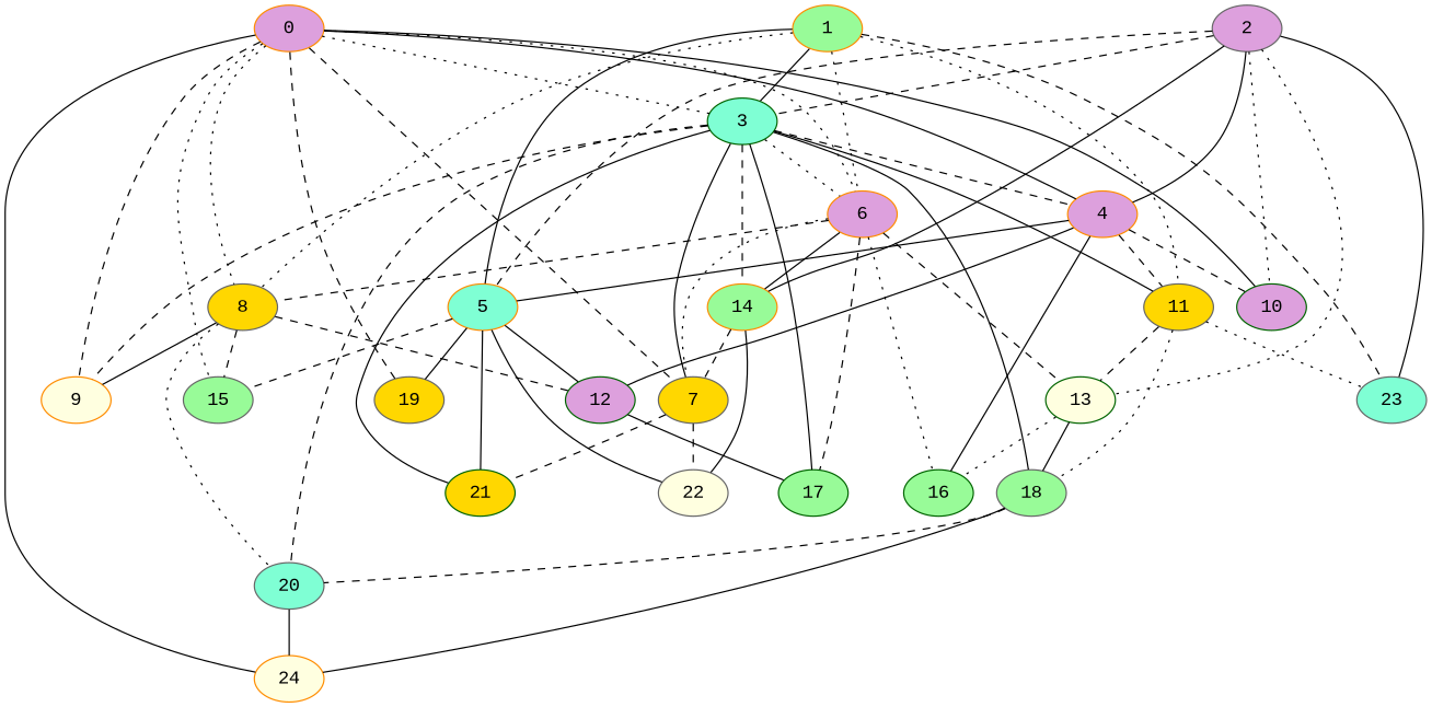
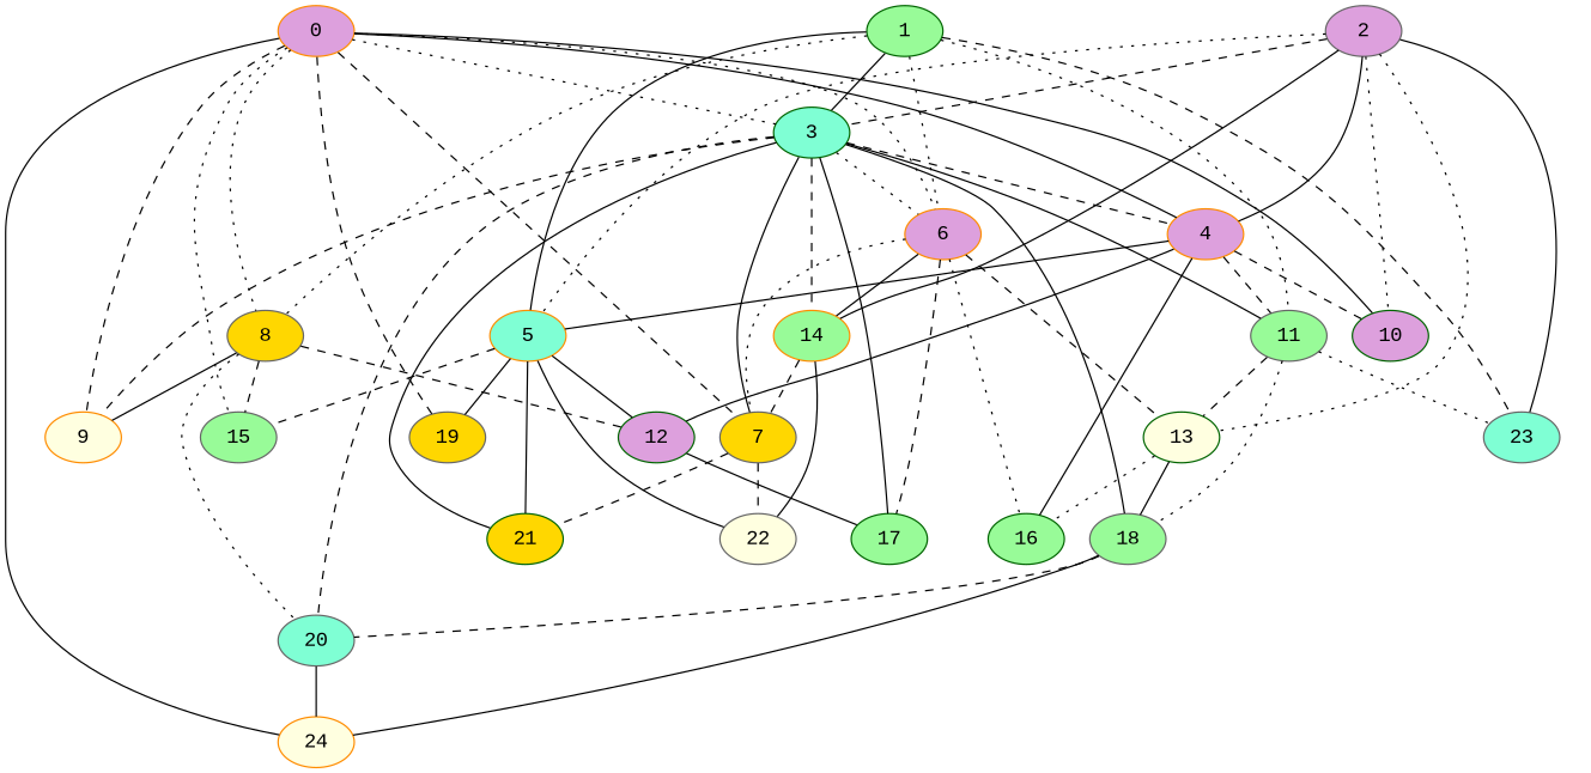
  strict graph {
    fontname="Liberation Mono"
    node [color=gray40 fillcolor=plum fontname="Liberation Mono" style=filled]
    edge [fontname="Liberation Mono" is_available=True prob=1.0 style=solid]
    0 [color=darkorange]
    3 [color=darkgreen fillcolor=aquamarine]
    4 [color=darkorange]
    6 [color=darkorange]
    7 [fillcolor=gold]
    8 [fillcolor=gold]
    9 [color=darkorange fillcolor=lightyellow]
    10 [color=darkgreen]
    15 [fillcolor=palegreen]
    19 [fillcolor=gold]
    24 [color=darkorange fillcolor=lightyellow]
-   11 [fillcolor=gold]
+   11 [fillcolor=palegreen]
    14 [color=darkorange fillcolor=palegreen]
    17 [color=darkgreen fillcolor=palegreen]
    18 [fillcolor=palegreen]
    20 [fillcolor=aquamarine]
    21 [color=darkgreen fillcolor=gold]
    5 [color=darkorange fillcolor=aquamarine]
    12 [color=darkgreen]
    16 [color=darkgreen fillcolor=palegreen]
    13 [color=darkgreen fillcolor=lightyellow]
    22 [fillcolor=lightyellow]
-   1 [color=darkorange fillcolor=palegreen]
+   1 [color=darkgreen fillcolor=palegreen]
    23 [fillcolor=aquamarine]
    2
    0 -- 3 [style=dotted]
    0 -- 4 [prob=0.777822886201]
    0 -- 6 [style=dotted]
    0 -- 7 [prob=0.510984315635 style=dashed]
    0 -- 8 [prob=0.849907098827 style=dotted]
    0 -- 9 [style=dashed]
    0 -- 10 [prob=0.334696288148]
    0 -- 15 [style=dotted]
    0 -- 19 [prob=0.849391667561 style=dashed]
    0 -- 24 [prob=0.429035090156]
    3 -- 4 [prob=0.201936997665 style=dashed]
    3 -- 6 [prob=0.44080425784 style=dotted]
    3 -- 7
    3 -- 9 [prob=0.0473713986553 style=dashed]
    3 -- 11
    3 -- 14 [prob=0.0211588426405 style=dashed]
    3 -- 17
    3 -- 18 [prob=0.0681947208761]
    3 -- 20 [prob=0.521907086882 style=dashed]
    3 -- 21 [prob=0.112794622697]
    4 -- 10 [prob=0.504981133008 style=dashed]
    4 -- 11 [style=dashed]
    4 -- 5 [prob=0.0201662345391]
    4 -- 12 [prob=0.929483420843]
    4 -- 16 [prob=0.228407439074]
    6 -- 7 [style=dotted]
-   6 -- 8 [prob=0.0828889094992 style=dashed]
    6 -- 14 [prob=0.1712294813]
    6 -- 17 [style=dashed]
    6 -- 16 [prob=0.802719258593 style=dotted]
    6 -- 13 [prob=0.111388742316 style=dashed]
    7 -- 21 [prob=0.672873704669 style=dashed]
    7 -- 22 [style=dashed]
    8 -- 9 [prob=0.652708599048]
    8 -- 15 [prob=0.359822020511 style=dashed]
    8 -- 20 [prob=0.658759076466 style=dotted]
    8 -- 12 [prob=0.683458340513 style=dashed]
    11 -- 18 [prob=0.493215519802 style=dotted]
    11 -- 13 [style=dashed]
    11 -- 23 [prob=0.695781816814 style=dotted]
    14 -- 7 [prob=0.653096059506 style=dashed]
    14 -- 22
    18 -- 24
    18 -- 20 [prob=0.544802549677 style=dashed]
    20 -- 24
    5 -- 15 [style=dashed]
    5 -- 19 [prob=0.582442983853]
    5 -- 21 [prob=0.82604838989]
    5 -- 12 [prob=0.483143882322]
    5 -- 22 [prob=0.192791818391]
    12 -- 17 [prob=0.280685509594]
    13 -- 18 [prob=0.863298422579]
    13 -- 16 [prob=0.318935302172 style=dotted]
    1 -- 3 [prob=0.998995784927]
    1 -- 6 [prob=0.16967185693 style=dotted]
    1 -- 8 [prob=0.758102536184 style=dotted]
    1 -- 11 [prob=0.361238156872 style=dotted]
    1 -- 5 [prob=0.724256886356]
    1 -- 23 [prob=0.363100011027 style=dashed]
    2 -- 3 [prob=0.818180849971 style=dashed]
    2 -- 4 [prob=0.719934440558]
    2 -- 10 [prob=0.64747681297 style=dotted]
    2 -- 14 [prob=0.556396702281]
-   2 -- 5 [style=dashed]
+   2 -- 5 [style=dotted]
    2 -- 13 [style=dotted]
    2 -- 23
  }
